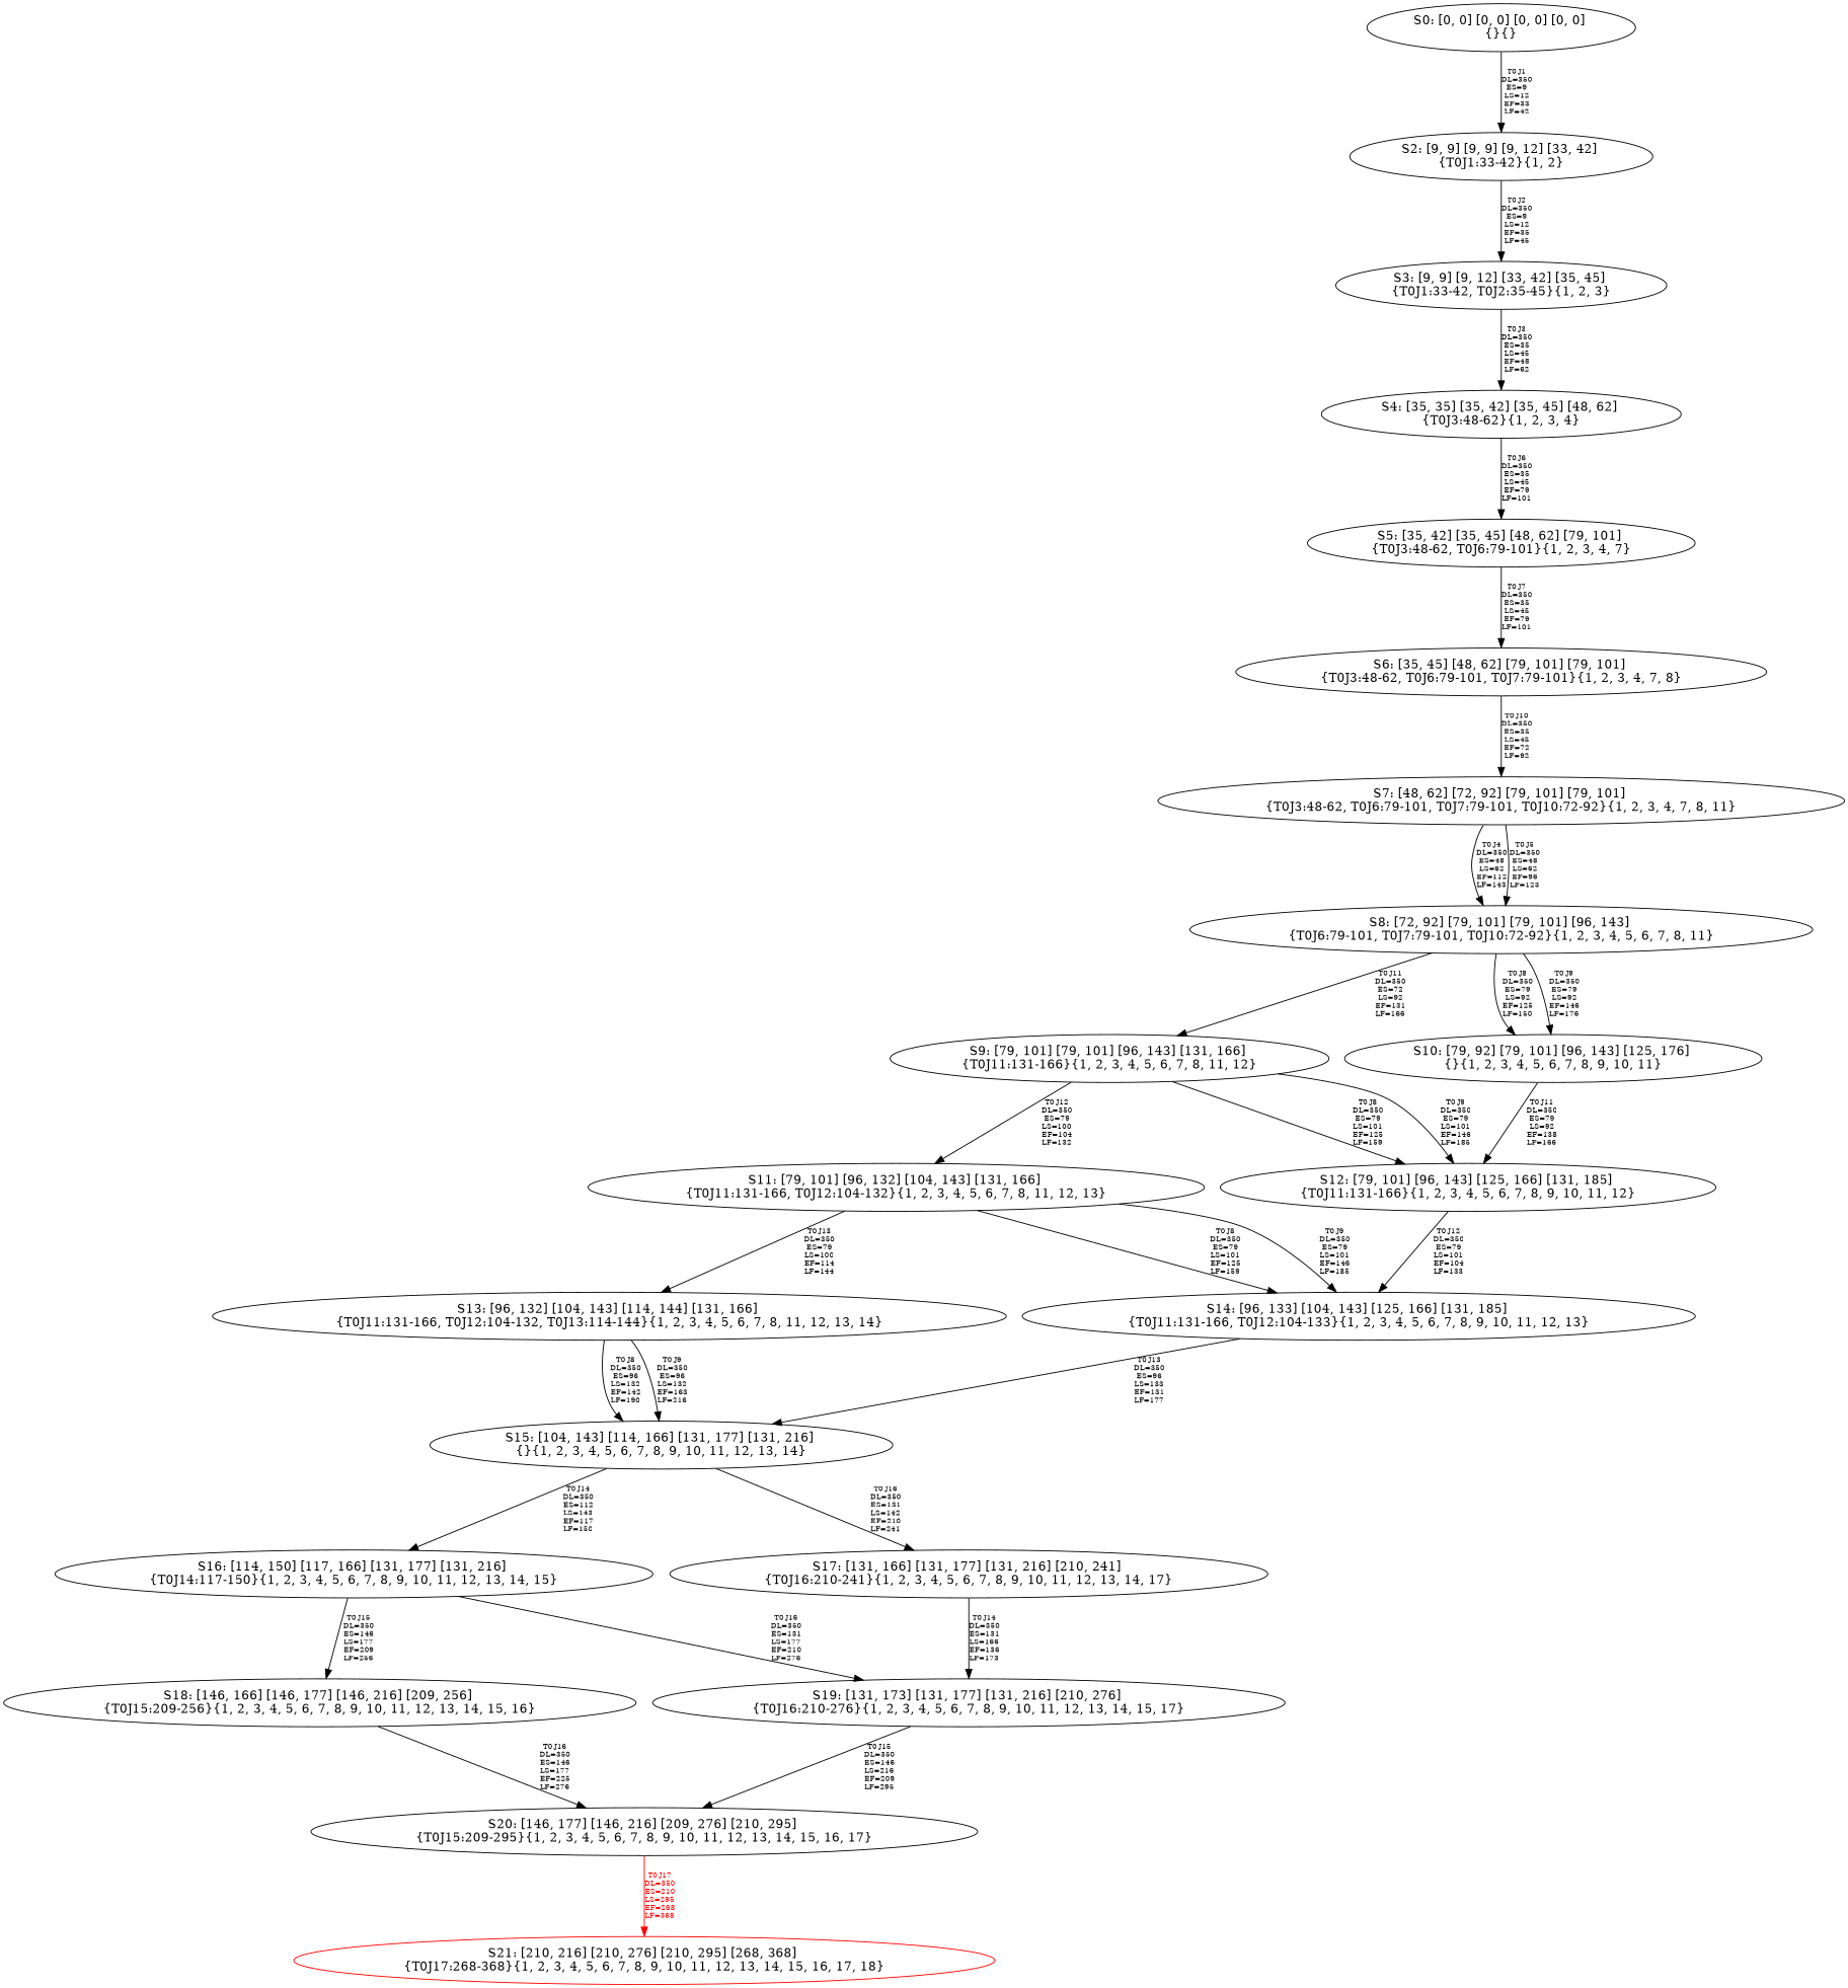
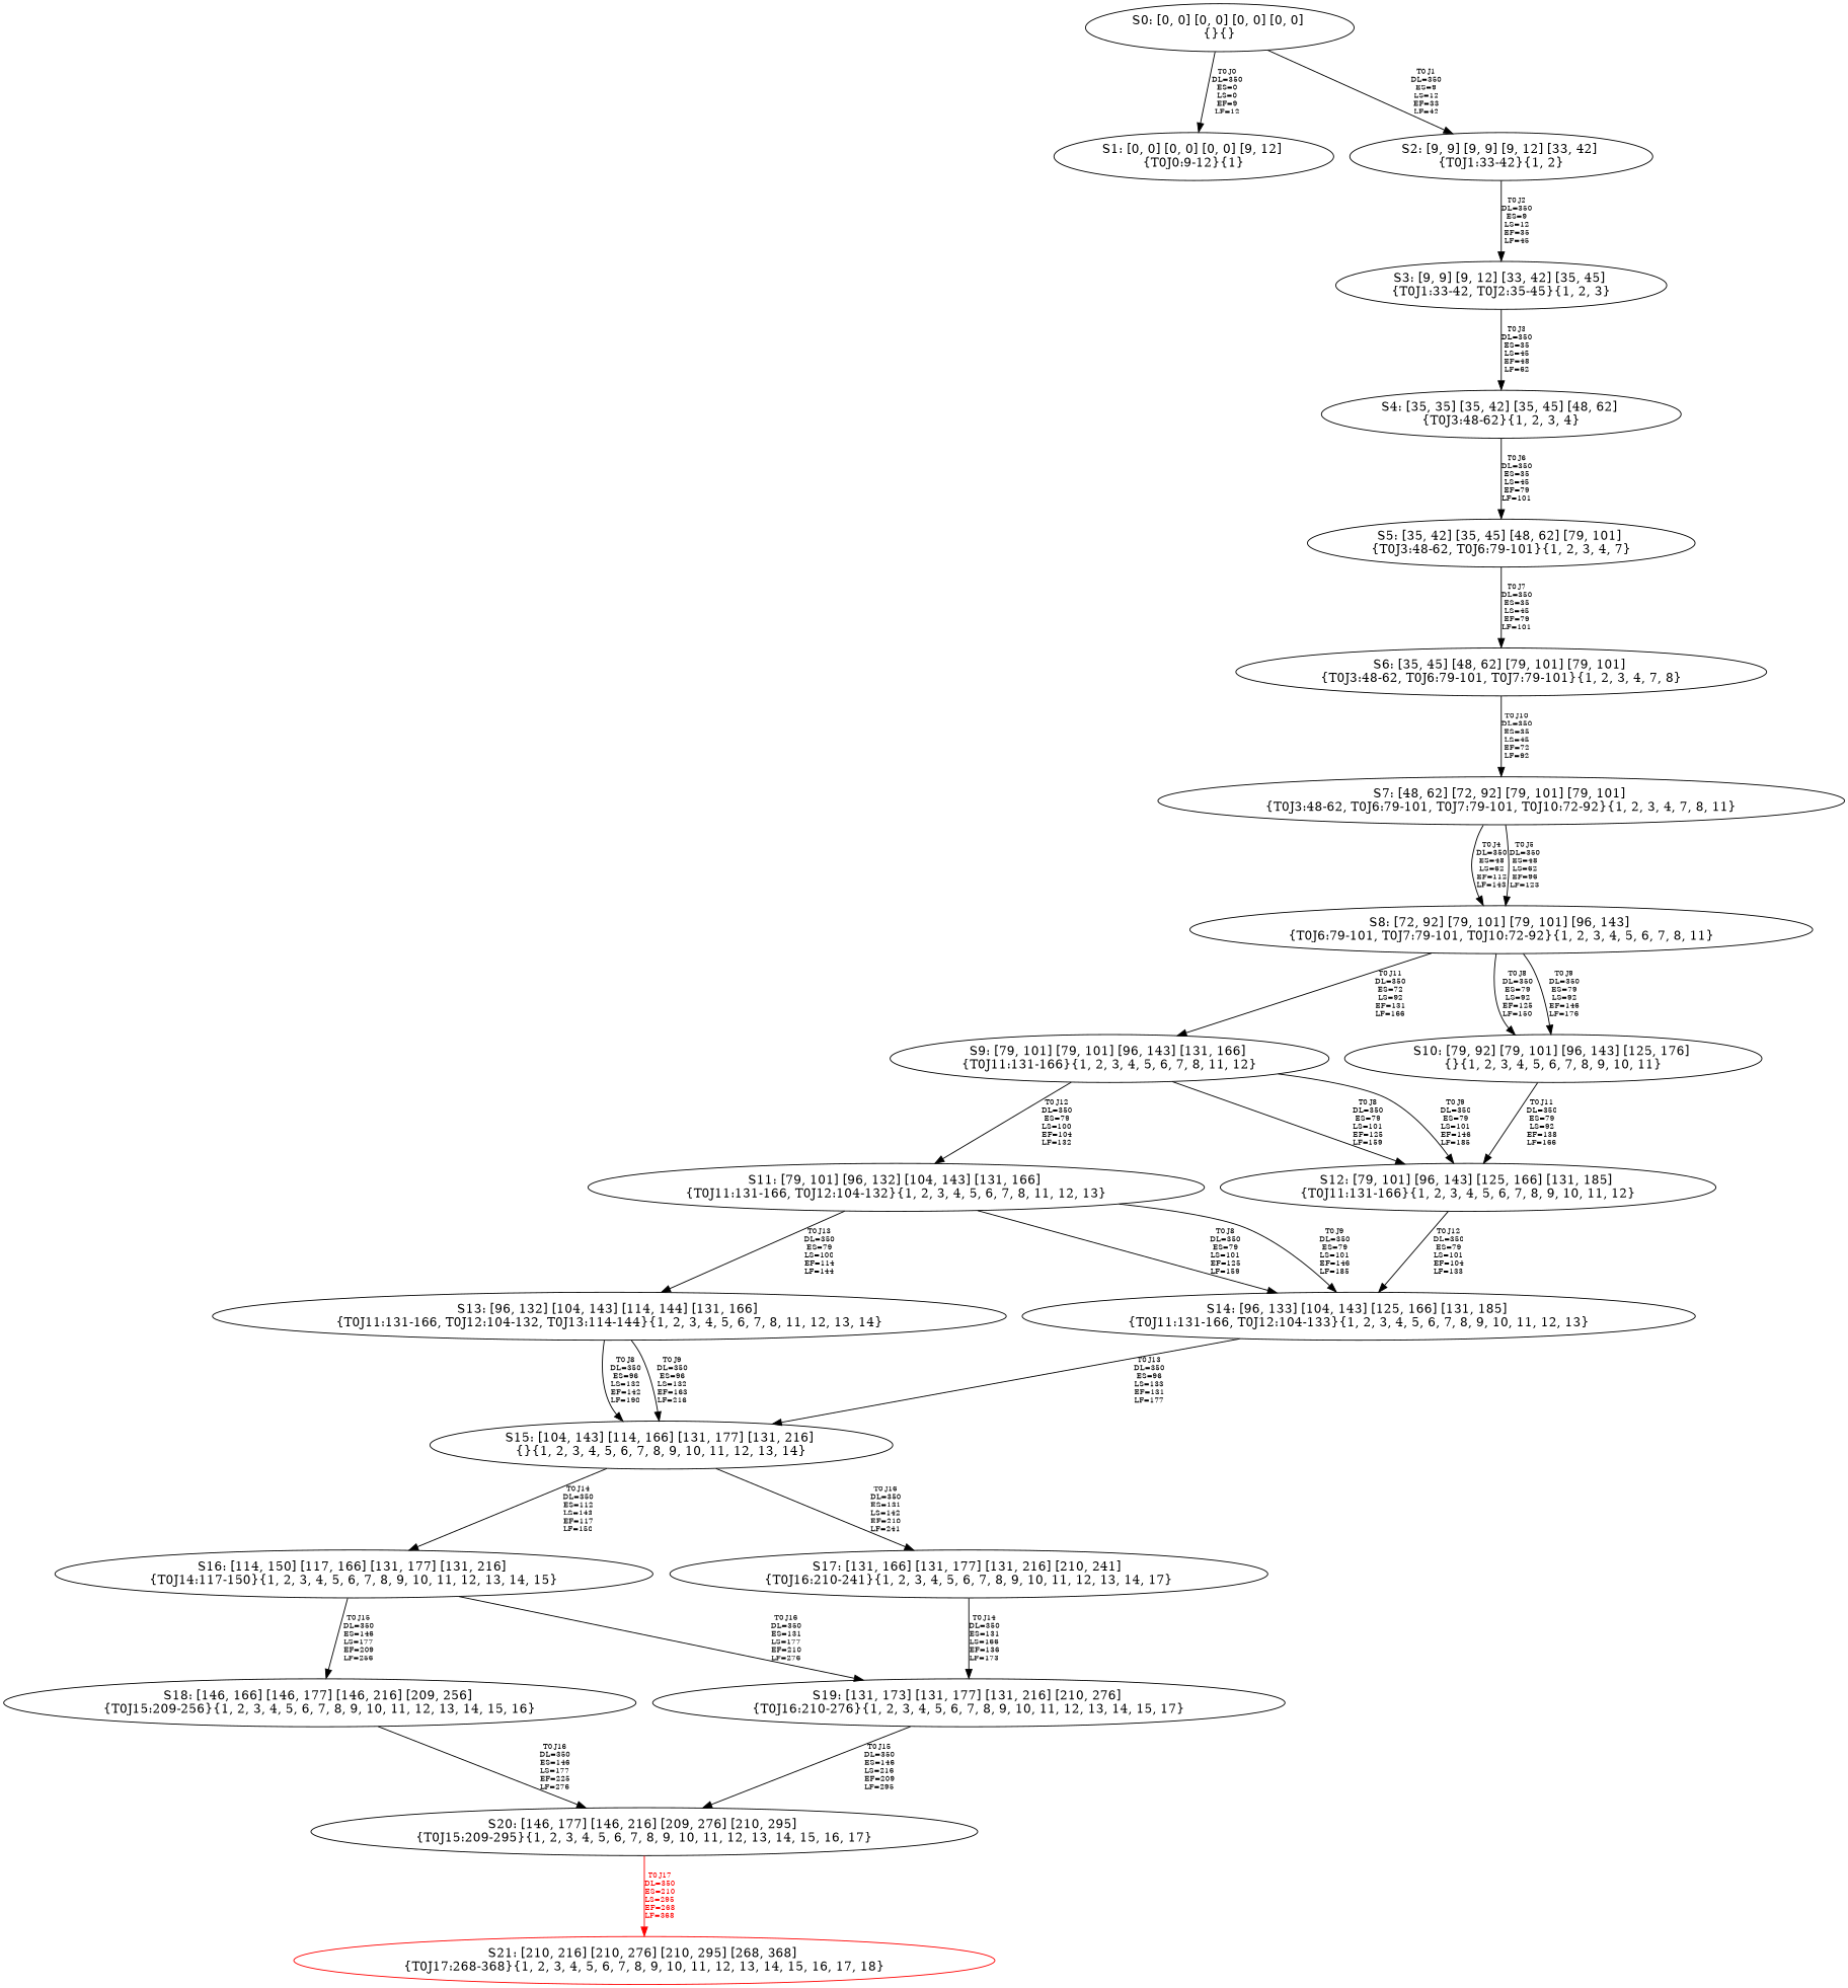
  digraph {
    edge [fontsize=8]
    n1 [label="S0: [0, 0] [0, 0] [0, 0] [0, 0] \n{}{}"]
+   n2 [label="S1: [0, 0] [0, 0] [0, 0] [9, 12] \n{T0J0:9-12}{1}"]
    n3 [label="S2: [9, 9] [9, 9] [9, 12] [33, 42] \n{T0J1:33-42}{1, 2}"]
    n4 [label="S3: [9, 9] [9, 12] [33, 42] [35, 45] \n{T0J1:33-42, T0J2:35-45}{1, 2, 3}"]
    n5 [label="S4: [35, 35] [35, 42] [35, 45] [48, 62] \n{T0J3:48-62}{1, 2, 3, 4}"]
    n6 [label="S5: [35, 42] [35, 45] [48, 62] [79, 101] \n{T0J3:48-62, T0J6:79-101}{1, 2, 3, 4, 7}"]
    n7 [label="S6: [35, 45] [48, 62] [79, 101] [79, 101] \n{T0J3:48-62, T0J6:79-101, T0J7:79-101}{1, 2, 3, 4, 7, 8}"]
    n8 [label="S7: [48, 62] [72, 92] [79, 101] [79, 101] \n{T0J3:48-62, T0J6:79-101, T0J7:79-101, T0J10:72-92}{1, 2, 3, 4, 7, 8, 11}"]
    n9 [label="S8: [72, 92] [79, 101] [79, 101] [96, 143] \n{T0J6:79-101, T0J7:79-101, T0J10:72-92}{1, 2, 3, 4, 5, 6, 7, 8, 11}"]
    n10 [label="S9: [79, 101] [79, 101] [96, 143] [131, 166] \n{T0J11:131-166}{1, 2, 3, 4, 5, 6, 7, 8, 11, 12}"]
    n11 [label="S10: [79, 92] [79, 101] [96, 143] [125, 176] \n{}{1, 2, 3, 4, 5, 6, 7, 8, 9, 10, 11}"]
    n12 [label="S11: [79, 101] [96, 132] [104, 143] [131, 166] \n{T0J11:131-166, T0J12:104-132}{1, 2, 3, 4, 5, 6, 7, 8, 11, 12, 13}"]
    n13 [label="S12: [79, 101] [96, 143] [125, 166] [131, 185] \n{T0J11:131-166}{1, 2, 3, 4, 5, 6, 7, 8, 9, 10, 11, 12}"]
    n14 [label="S13: [96, 132] [104, 143] [114, 144] [131, 166] \n{T0J11:131-166, T0J12:104-132, T0J13:114-144}{1, 2, 3, 4, 5, 6, 7, 8, 11, 12, 13, 14}"]
    n15 [label="S14: [96, 133] [104, 143] [125, 166] [131, 185] \n{T0J11:131-166, T0J12:104-133}{1, 2, 3, 4, 5, 6, 7, 8, 9, 10, 11, 12, 13}"]
    n16 [label="S15: [104, 143] [114, 166] [131, 177] [131, 216] \n{}{1, 2, 3, 4, 5, 6, 7, 8, 9, 10, 11, 12, 13, 14}"]
    n17 [label="S16: [114, 150] [117, 166] [131, 177] [131, 216] \n{T0J14:117-150}{1, 2, 3, 4, 5, 6, 7, 8, 9, 10, 11, 12, 13, 14, 15}"]
    n18 [label="S17: [131, 166] [131, 177] [131, 216] [210, 241] \n{T0J16:210-241}{1, 2, 3, 4, 5, 6, 7, 8, 9, 10, 11, 12, 13, 14, 17}"]
    n19 [label="S18: [146, 166] [146, 177] [146, 216] [209, 256] \n{T0J15:209-256}{1, 2, 3, 4, 5, 6, 7, 8, 9, 10, 11, 12, 13, 14, 15, 16}"]
    n20 [label="S19: [131, 173] [131, 177] [131, 216] [210, 276] \n{T0J16:210-276}{1, 2, 3, 4, 5, 6, 7, 8, 9, 10, 11, 12, 13, 14, 15, 17}"]
    n21 [label="S20: [146, 177] [146, 216] [209, 276] [210, 295] \n{T0J15:209-295}{1, 2, 3, 4, 5, 6, 7, 8, 9, 10, 11, 12, 13, 14, 15, 16, 17}"]
    n22 [color=Red label="S21: [210, 216] [210, 276] [210, 295] [268, 368] \n{T0J17:268-368}{1, 2, 3, 4, 5, 6, 7, 8, 9, 10, 11, 12, 13, 14, 15, 16, 17, 18}"]
+   n1 -> n2 [label="T0 J0\nDL=350\nES=0\nLS=0\nEF=9\nLF=12"]
    n1 -> n3 [label="T0 J1\nDL=350\nES=9\nLS=12\nEF=33\nLF=42"]
    n3 -> n4 [label="T0 J2\nDL=350\nES=9\nLS=12\nEF=35\nLF=45"]
    n4 -> n5 [label="T0 J3\nDL=350\nES=35\nLS=45\nEF=48\nLF=62"]
    n5 -> n6 [label="T0 J6\nDL=350\nES=35\nLS=45\nEF=79\nLF=101"]
    n6 -> n7 [label="T0 J7\nDL=350\nES=35\nLS=45\nEF=79\nLF=101"]
    n7 -> n8 [label="T0 J10\nDL=350\nES=35\nLS=45\nEF=72\nLF=92"]
    n8 -> n9 [label="T0 J4\nDL=350\nES=48\nLS=62\nEF=112\nLF=143"]
    n8 -> n9 [label="T0 J5\nDL=350\nES=48\nLS=62\nEF=96\nLF=123"]
    n9 -> n10 [label="T0 J11\nDL=350\nES=72\nLS=92\nEF=131\nLF=166"]
    n9 -> n11 [label="T0 J8\nDL=350\nES=79\nLS=92\nEF=125\nLF=150"]
    n9 -> n11 [label="T0 J9\nDL=350\nES=79\nLS=92\nEF=146\nLF=176"]
    n10 -> n12 [label="T0 J12\nDL=350\nES=79\nLS=100\nEF=104\nLF=132"]
    n10 -> n13 [label="T0 J8\nDL=350\nES=79\nLS=101\nEF=125\nLF=159"]
    n10 -> n13 [label="T0 J9\nDL=350\nES=79\nLS=101\nEF=146\nLF=185"]
    n11 -> n13 [label="T0 J11\nDL=350\nES=79\nLS=92\nEF=138\nLF=166"]
    n12 -> n14 [label="T0 J13\nDL=350\nES=79\nLS=100\nEF=114\nLF=144"]
    n12 -> n15 [label="T0 J8\nDL=350\nES=79\nLS=101\nEF=125\nLF=159"]
    n12 -> n15 [label="T0 J9\nDL=350\nES=79\nLS=101\nEF=146\nLF=185"]
    n13 -> n15 [label="T0 J12\nDL=350\nES=79\nLS=101\nEF=104\nLF=133"]
    n14 -> n16 [label="T0 J8\nDL=350\nES=96\nLS=132\nEF=142\nLF=190"]
    n14 -> n16 [label="T0 J9\nDL=350\nES=96\nLS=132\nEF=163\nLF=216"]
    n15 -> n16 [label="T0 J13\nDL=350\nES=96\nLS=133\nEF=131\nLF=177"]
    n16 -> n17 [label="T0 J14\nDL=350\nES=112\nLS=143\nEF=117\nLF=150"]
    n16 -> n18 [label="T0 J16\nDL=350\nES=131\nLS=142\nEF=210\nLF=241"]
    n17 -> n19 [label="T0 J15\nDL=350\nES=146\nLS=177\nEF=209\nLF=256"]
    n17 -> n20 [label="T0 J16\nDL=350\nES=131\nLS=177\nEF=210\nLF=276"]
    n18 -> n20 [label="T0 J14\nDL=350\nES=131\nLS=166\nEF=136\nLF=173"]
    n19 -> n21 [label="T0 J16\nDL=350\nES=146\nLS=177\nEF=225\nLF=276"]
    n20 -> n21 [label="T0 J15\nDL=350\nES=146\nLS=216\nEF=209\nLF=295"]
    n21 -> n22 [color=Red fontcolor=Red label="T0 J17\nDL=350\nES=210\nLS=295\nEF=268\nLF=368"]
  }
